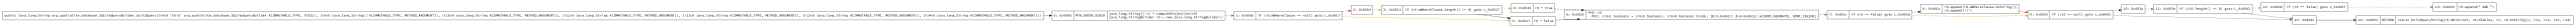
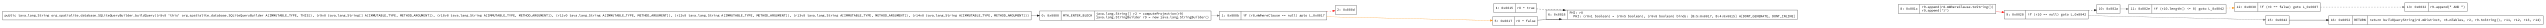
  digraph {
    fontname="Source Code Pro"
    rankdir=LR
    node [fontname="Source Code Pro" shape=record]
    edge [color=black fontname="Source Code Pro"]
    n1 [label="{0\:\ 0x0000|MTH_ENTER_BLOCK\l|java.lang.String[] r2 = computeProjection(r9)\ljava.lang.StringBuilder r9 = new java.lang.StringBuilder()\l}"]
    n2 [label="{1\:\ 0x000b|if (r8.mWhereClause == null) goto L_0x0017\l}"]
    n3 [label="{2\:\ 0x000d}"]
    n4 [label="{5\:\ 0x0017|r0 = false\l}"]
-   n5 [label="{3\:\ 0x0013|if (r8.mWhereClause.length() \<= 0) goto L_0x0017\l}"]
    n6 [label="{6\:\ 0x0018|PHI: r0 \l  PHI: (r0v1 boolean) = (r0v5 boolean), (r0v8 boolean) binds: [B:5:0x0017, B:4:0x0015] A[DONT_GENERATE, DONT_INLINE]\l}"]
    n7 [label="{4\:\ 0x0015|r0 = true\l}"]
-   n8 [label="{7\:\ 0x001a|if (r0 == false) goto L_0x0028\l}"]
    n9 [label="{8\:\ 0x001c|r9.append(r8.mWhereClause.toString())\lr9.append(')')\l}"]
    n10 [label="{9\:\ 0x0028|if (r10 == null) goto L_0x0042\l}"]
    n11 [label="{10\:\ 0x002a}"]
    n12 [label="{15\:\ 0x0042}"]
    n13 [label="{11\:\ 0x002e|if (r10.length() \<= 0) goto L_0x0042\l}"]
    n14 [label="{16\:\ 0x0052|RETURN\l|return buildQueryString(r8.mDistinct, r8.mTables, r2, r9.toString(), r11, r12, r13, r14)\l}"]
    n15 [label="{12\:\ 0x0030|if (r0 == false) goto L_0x0037\l}"]
    n16 [label="{13\:\ 0x0032|r9.append(\" AND \")\l}"]
    n17 [label="{public java.lang.String org.spatialite.database.SQLiteQueryBuilder.buildQuery((r8v0 'this' org.spatialite.database.SQLiteQueryBuilder A[IMMUTABLE_TYPE, THIS]), (r9v0 java.lang.String[] A[IMMUTABLE_TYPE, METHOD_ARGUMENT]), (r10v0 java.lang.String A[IMMUTABLE_TYPE, METHOD_ARGUMENT]), (r11v0 java.lang.String A[IMMUTABLE_TYPE, METHOD_ARGUMENT]), (r12v0 java.lang.String A[IMMUTABLE_TYPE, METHOD_ARGUMENT]), (r13v0 java.lang.String A[IMMUTABLE_TYPE, METHOD_ARGUMENT]), (r14v0 java.lang.String A[IMMUTABLE_TYPE, METHOD_ARGUMENT])) }"]
    n1 -> n2 [color=gray40]
    n2 -> n3 [color=red style=dashed]
    n2 -> n4 [color=darkorange]
-   n3 -> n5 [color=darkorange]
    n4 -> n6
-   n5 -> n4
-   n5 -> n7 [color=darkorange style=dashed]
-   n6 -> n8 [color=gray40]
    n7 -> n6 [style=dashed]
-   n8 -> n9 [style=dashed]
-   n8 -> n10 [color=darkorange]
    n9 -> n10 [color=red]
    n10 -> n11 [style=dashed]
    n10 -> n12 [color=gray40]
    n11 -> n13 [color=gray40]
    n12 -> n14
-   n13 -> n12 [color=gray40]
    n13 -> n15 [color=darkorange style=dashed]
    n15 -> n16 [color=gray40 style=dashed]
    n17 -> n1
  }
